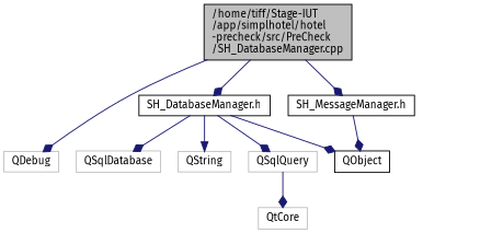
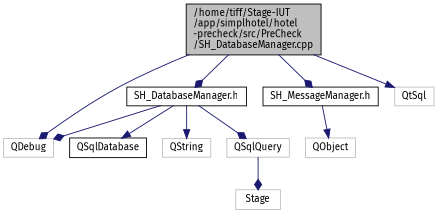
  digraph {
    fontname="Fira Sans"
    node [color=grey75 fontname="Fira Sans" fontsize=11 shape=record]
    edge [arrowhead=diamond color=midnightblue fontname="Fira Sans" fontsize=11 labelfontname=Verdana labelfontsize=11 style=solid]
    n1 [color=black fillcolor=grey75 fontcolor=black height=0.2 label="/home/tiff/Stage-IUT\l/app/simplhotel/hotel\l-precheck/src/PreCheck\l/SH_DatabaseManager.cpp" style=filled width=0.4]
    n2 [color=black height=0.2 label="SH_DatabaseManager.h" width=0.4]
    n3 [color=black height=0.2 label="SH_MessageManager.h" width=0.4]
    n4 [height=0.2 label=QDebug width=0.4]
-   n6 [height=0.2 label=QSqlDatabase width=0.4]
+   n5 [height=0.2 label=QtSql width=0.4]
+   n6 [color=black height=0.2 label=QSqlDatabase width=0.4]
    n7 [height=0.2 label=QString width=0.4]
    n8 [height=0.2 label=QSqlQuery width=0.4]
-   n9 [color=black height=0.2 label=QObject width=0.4]
-   n10 [height=0.2 label=QtCore width=0.4]
+   n9 [height=0.2 label=QObject width=0.4]
+   n10 [height=0.2 label=Stage width=0.4]
    n1 -> n2
    n1 -> n3
    n1 -> n4
-   n2 -> n6
+   n1 -> n5 [arrowhead=normal]
+   n2 -> n6 [arrowhead=normal]
    n2 -> n7 [arrowhead=normal]
    n2 -> n8
-   n2 -> n9
-   n3 -> n9
+   n2 -> n4
+   n3 -> n9 [arrowhead=normal]
    n8 -> n10
  }
